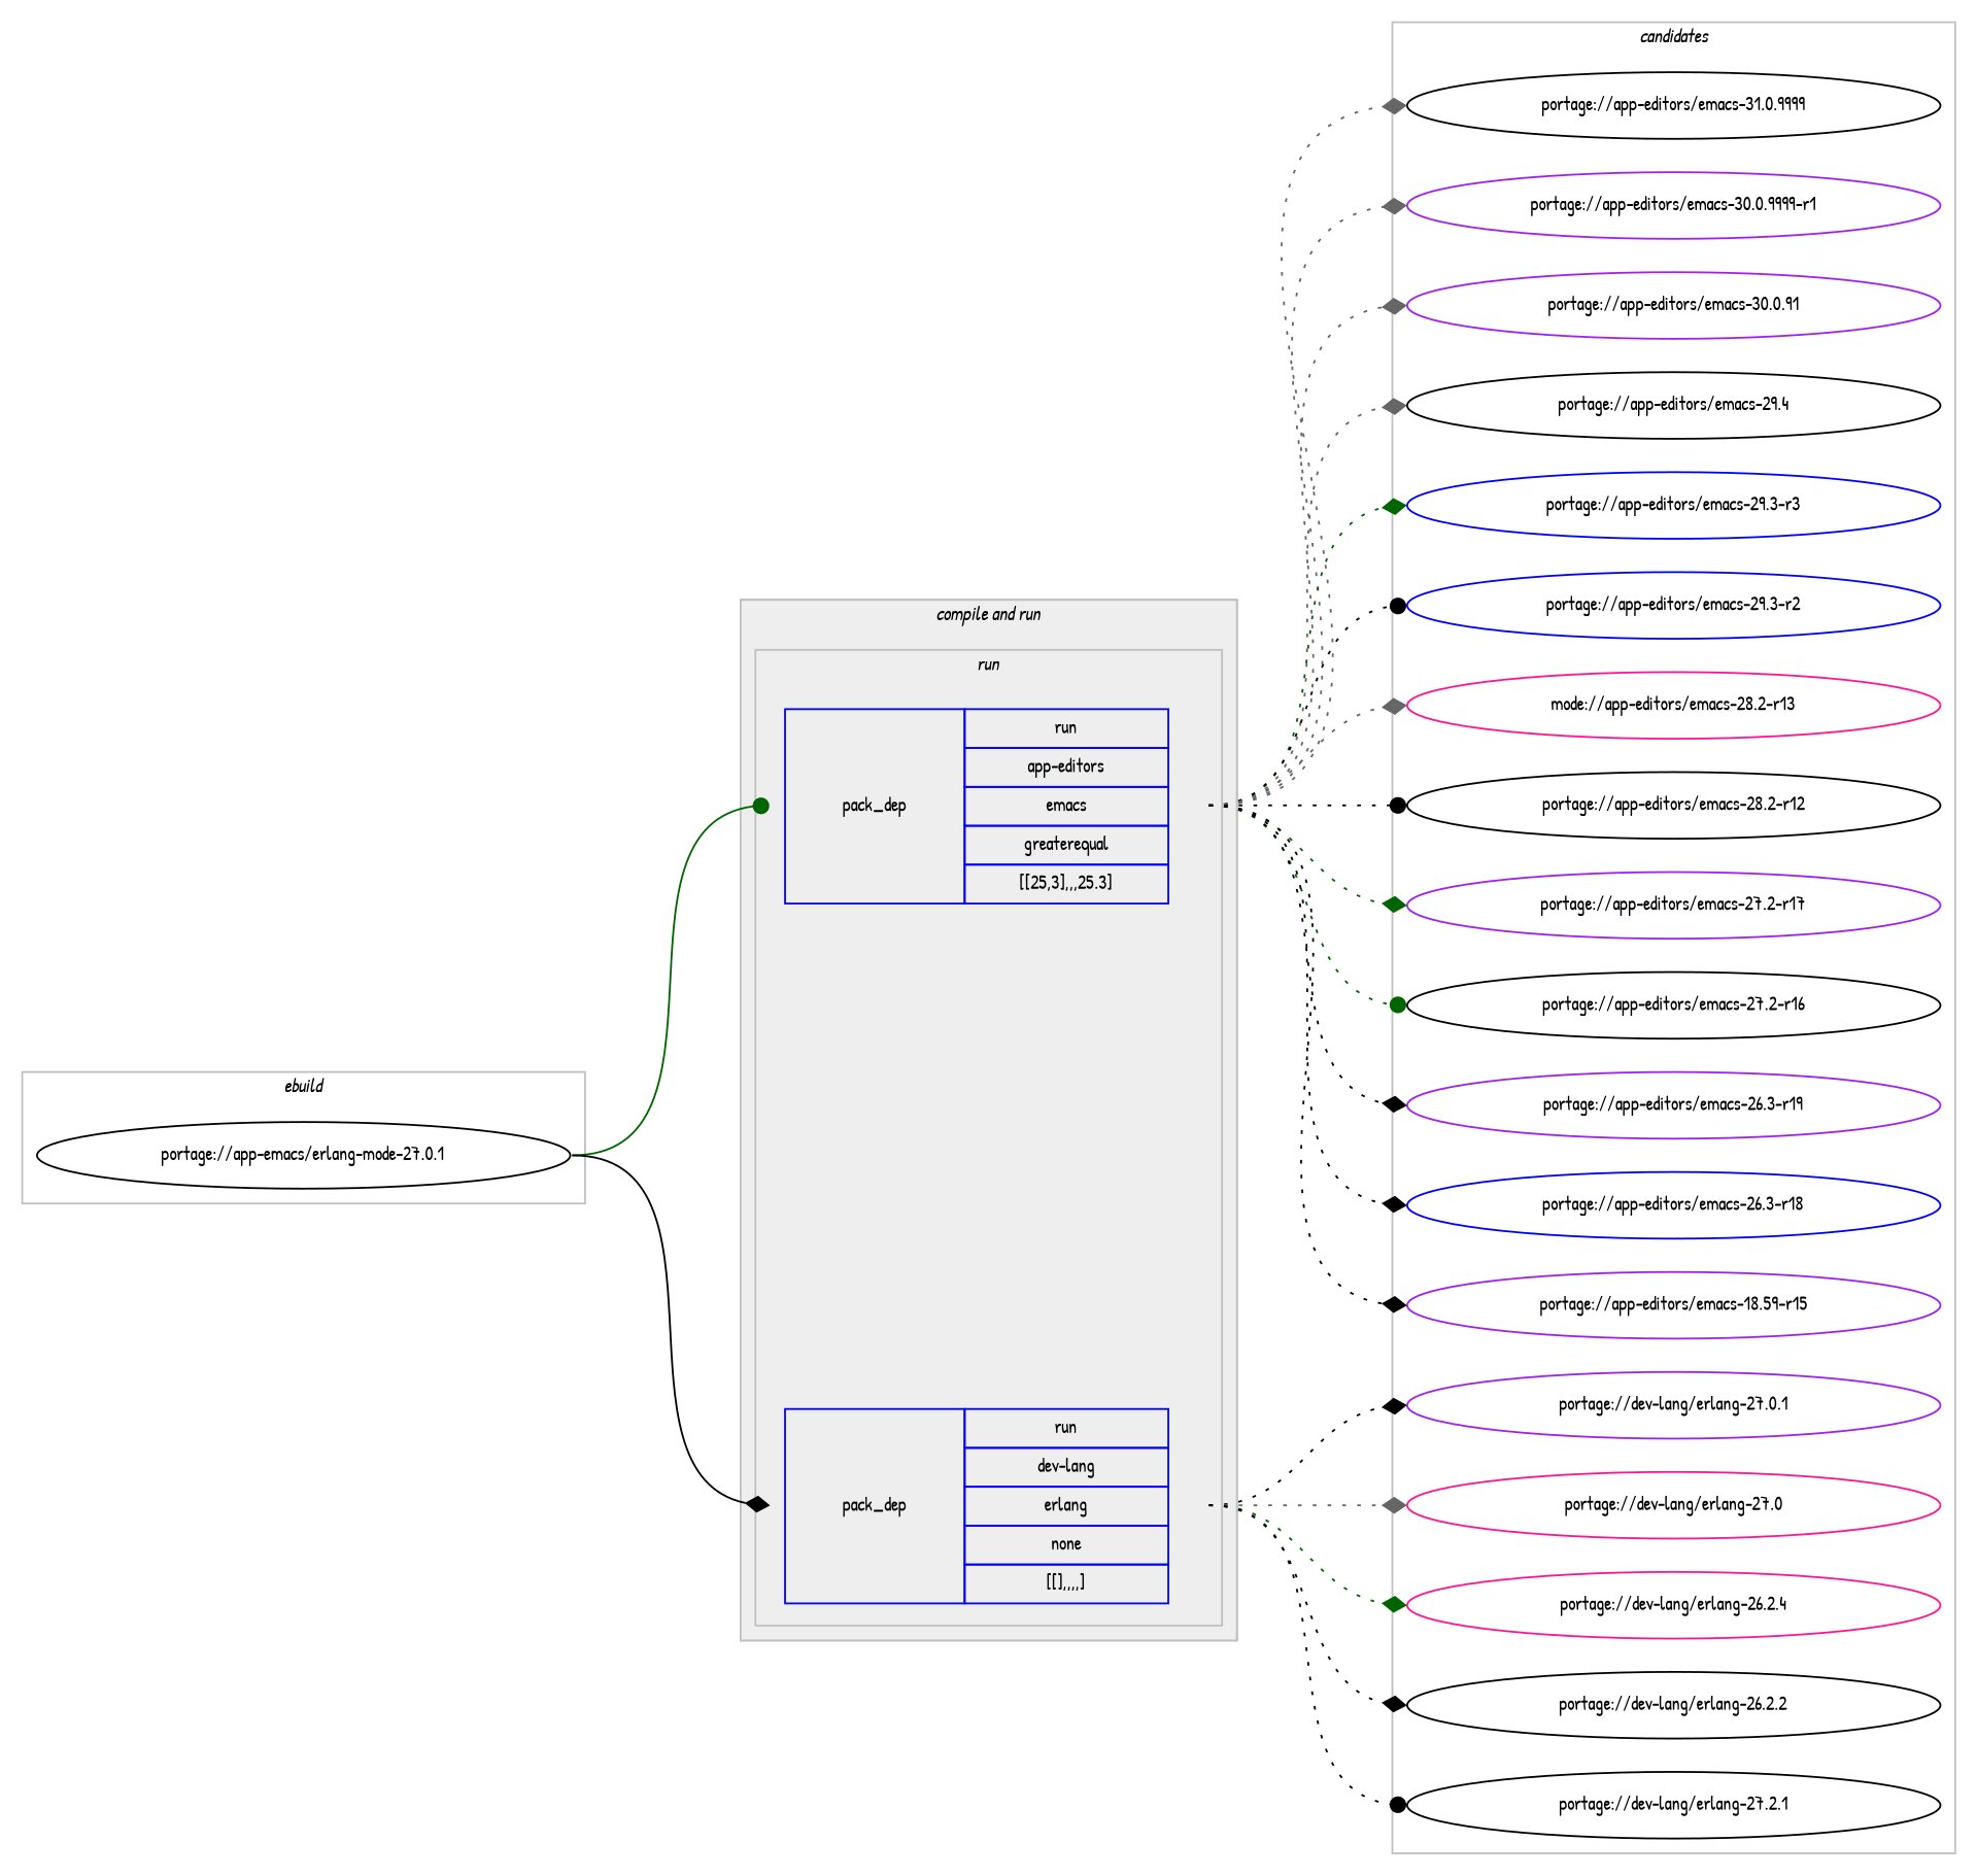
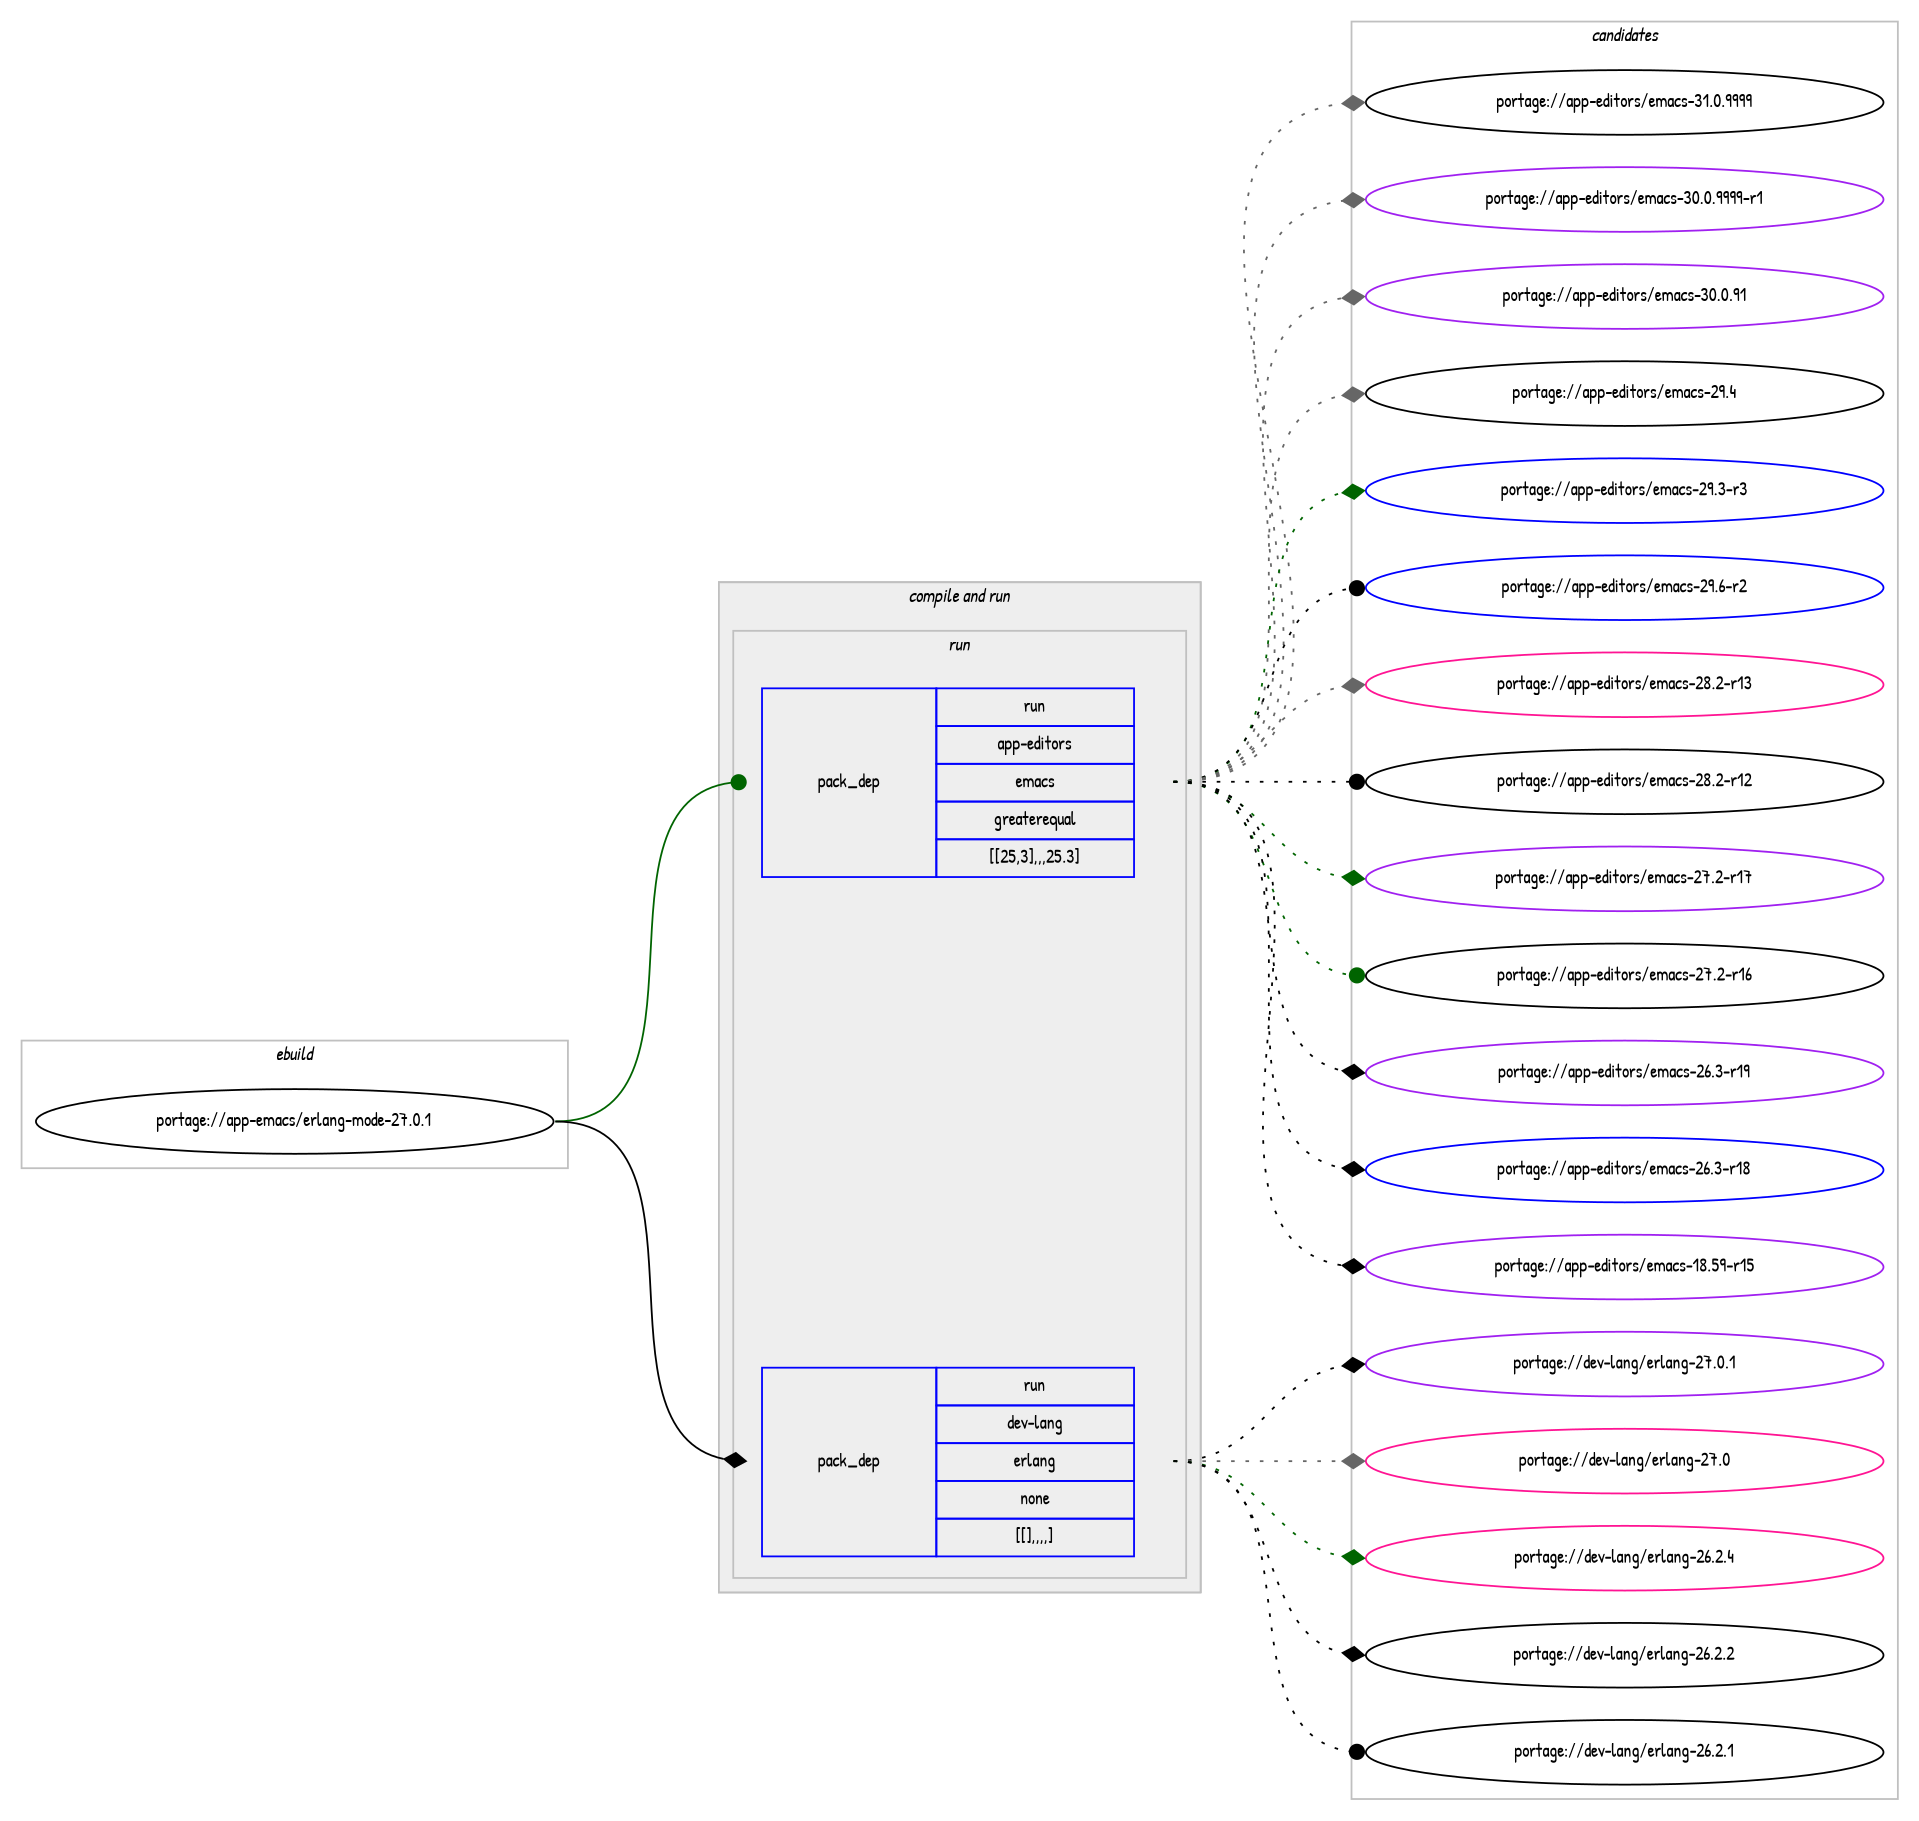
  digraph {
    compound=true
    concentrate=true
    fontname="Patrick Hand"
    fontsize=10
    newrank=true
    rankdir=LR
    ranksep=1.5
    node [color=black fontname="Patrick Hand" fontsize=10]
    edge [arrowhead=diamond color=black fontname="Patrick Hand" headport=w style=dotted tailport=e weight=100]
    n1 [label="portage://app-emacs/erlang-mode-27.0.1" width=4]
    n2 [color=blue label=<<TABLE BORDER="0" CELLBORDER="1" CELLSPACING="0" CELLPADDING="4" WIDTH="220"><TR><TD ROWSPAN="6" CELLPADDING="30">pack_dep</TD></TR><TR><TD WIDTH="110">run</TD></TR><TR><TD>app-editors</TD></TR><TR><TD>emacs</TD></TR><TR><TD>greaterequal</TD></TR><TR><TD>[[25,3],,,25.3]</TD></TR></TABLE>> shape=none]
    n3 [color=blue label=<<TABLE BORDER="0" CELLBORDER="1" CELLSPACING="0" CELLPADDING="4" WIDTH="220"><TR><TD ROWSPAN="6" CELLPADDING="30">pack_dep</TD></TR><TR><TD WIDTH="110">run</TD></TR><TR><TD>dev-lang</TD></TR><TR><TD>erlang</TD></TR><TR><TD>none</TD></TR><TR><TD>[[],,,,]</TD></TR></TABLE>> shape=none]
    n4 [label="portage://app-editors/emacs-31.0.9999" width=4]
    n5 [color=purple label="portage://app-editors/emacs-30.0.9999-r1" width=4]
    n6 [color=purple label="portage://app-editors/emacs-30.0.91" width=4]
    n7 [label="portage://app-editors/emacs-29.4" width=4]
    n8 [color=blue label="portage://app-editors/emacs-29.3-r3" width=4]
-   n9 [color=blue label="portage://app-editors/emacs-29.3-r2" width=4]
-   n10 [color=deeppink label="mode://app-editors/emacs-28.2-r13" width=4]
+   n9 [color=blue label="portage://app-editors/emacs-29.6-r2" width=4]
+   n10 [color=deeppink label="portage://app-editors/emacs-28.2-r13" width=4]
    n11 [label="portage://app-editors/emacs-28.2-r12" width=4]
    n12 [color=purple label="portage://app-editors/emacs-27.2-r17" width=4]
    n13 [label="portage://app-editors/emacs-27.2-r16" width=4]
    n14 [color=purple label="portage://app-editors/emacs-26.3-r19" width=4]
    n15 [color=blue label="portage://app-editors/emacs-26.3-r18" width=4]
    n16 [color=purple label="portage://app-editors/emacs-18.59-r15" width=4]
    n17 [color=purple label="portage://dev-lang/erlang-27.0.1" width=4]
    n18 [color=deeppink label="portage://dev-lang/erlang-27.0" width=4]
    n19 [color=deeppink label="portage://dev-lang/erlang-26.2.4" width=4]
    n20 [label="portage://dev-lang/erlang-26.2.2" width=4]
-   n21 [label="portage://dev-lang/erlang-27.2.1" width=4]
+   n21 [label="portage://dev-lang/erlang-26.2.1" width=4]
    subgraph cluster_1 {
      color=gray
      label=<<i>ebuild</i>>
      n1
    }
    subgraph cluster_2 {
      color=gray
      label=<<i>dependencies</i>>
      subgraph cluster_3 {
        color=gray
        fillcolor="#eeeeee"
        label=<<i>compile</i>>
        style=filled
      }
      subgraph cluster_4 {
        color=gray
        fillcolor="#eeeeee"
        label=<<i>compile and run</i>>
        style=filled
      }
      subgraph cluster_5 {
        color=gray
        fillcolor="#eeeeee"
        label=<<i>run</i>>
        style=filled
        subgraph sub_6 {
          color=gray
          fillcolor="#eeeeee"
          label=<<i>run</i>>
          style=filled
          n2
        }
        subgraph sub_7 {
          color=gray
          fillcolor="#eeeeee"
          label=<<i>run</i>>
          style=filled
          n3
        }
      }
    }
    subgraph cluster_8 {
      color=gray
      label=<<i>candidates</i>>
      rank=same
      subgraph sub_9 {
        color=black
        label=<<i>candidates</i>>
        nodesep=1
        rank=same
        n4
        n5
        n6
        n7
        n8
        n9
        n10
        n11
        n12
        n13
        n14
        n15
        n16
      }
      subgraph sub_10 {
        color=black
        label=<<i>candidates</i>>
        nodesep=1
        rank=same
        n17
        n18
        n19
        n20
        n21
      }
    }
    n1 -> n2 [arrowhead=dot color=darkgreen style=solid weight=20]
    n1 -> n3 [style=solid weight=20]
    n2 -> n4 [color=gray40]
    n2 -> n5 [color=gray40]
    n2 -> n6 [color=gray40]
    n2 -> n7 [color=gray40]
    n2 -> n8 [color=darkgreen]
    n2 -> n9 [arrowhead=dot]
    n2 -> n10 [color=gray40]
    n2 -> n11 [arrowhead=dot]
    n2 -> n12 [color=darkgreen]
    n2 -> n13 [arrowhead=dot color=darkgreen]
    n2 -> n14
    n2 -> n15
    n2 -> n16
    n3 -> n17
    n3 -> n18 [color=gray40]
    n3 -> n19 [color=darkgreen]
    n3 -> n20
    n3 -> n21 [arrowhead=dot]
  }
